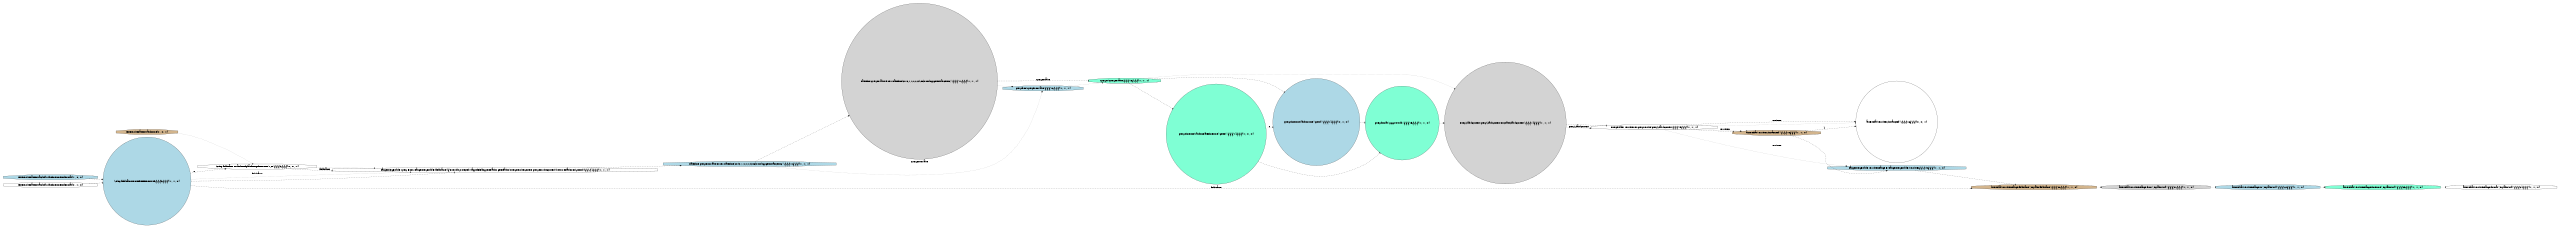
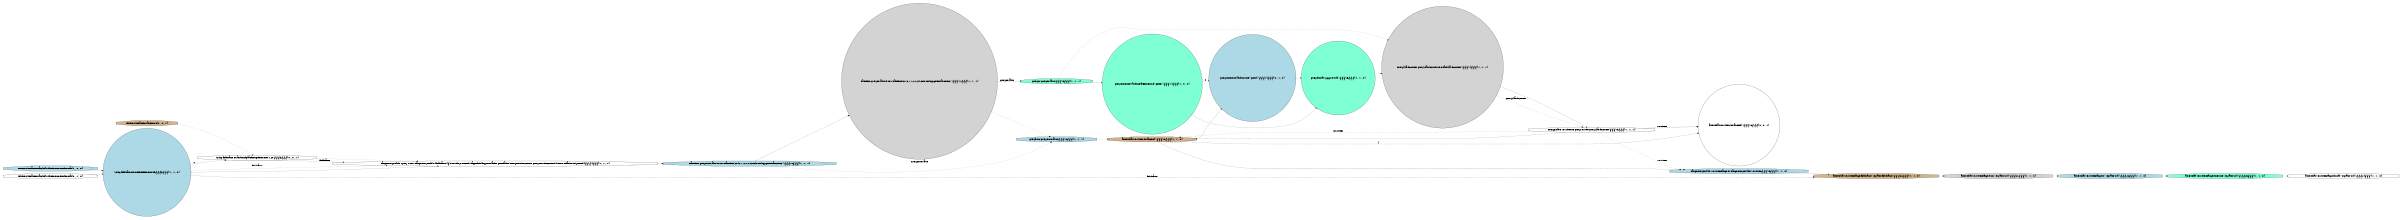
  digraph {
    rankdir=LR
    node [fillcolor=lightblue shape=octagon style=filled]
    edge [arrowhead=tee style=dashed]
    n1 [fillcolor=tan label="testRewriteDateToMatchNone['0', '0', '1']"]
    n2 [fillcolor=white label="String fieldName = randomAlphaOfLengthBetween(1,20)@@@3@@@['0', '0', '1']"]
    n3 [fillcolor=white label="RangeQueryBuilder query = new RangeQueryBuilder(fieldName){@Override protected MappedFieldType.Relation getRelation(QueryRewriteContext queryRewriteContext){return Relation.DISJOINT}}@@@4@@@['1', '1', '1']"]
    n4 [fillcolor=lightgrey label="DateTime queryToValue = new DateTime(2016,1,1,0,0,0,ISOChronology.getInstanceUTC())@@@11@@@['1', '1', '1']" shape=circle]
    n5 [label="query.from(queryFromValue)@@@12@@@['1', '1', '1']"]
    n6 [fillcolor=aquamarine label="query.to(queryToValue)@@@13@@@['1', '1', '1']"]
    n7 [fillcolor=lightgrey label="QueryShardContext queryShardContext = createShardContext()@@@14@@@['1', '1', '1']" shape=circle]
    n8 [label="query.timeZone(randomZone().getId())@@@14@@@['0', '1', '0']" shape=circle]
    n9 [fillcolor=aquamarine label="query.timeZone(randomDateTimeZone().getID())@@@14@@@['1', '0', '0']" shape=circle]
    n10 [fillcolor=aquamarine label="assertThat(rewrittenRange.timeZone(),equalTo(null))@@@23@@@['1', '1', '0']"]
    n11 [fillcolor=white label="assertThat(rewrittenRange.format(),equalTo(null))@@@24@@@['1', '1', '0']"]
    n12 [fillcolor=white label="QueryBuilder rewritten = query.rewrite(queryShardContext)@@@15@@@['1', '1', '1']"]
    n13 [fillcolor=white label="assertThat(rewritten,instanceOf())@@@16@@@['0', '0', '1']" shape=circle]
    n14 [fillcolor=tan label="assertThat(rewritten,instanceOf())@@@18@@@['1', '1', '0']"]
    n15 [label="RangeQueryBuilder rewrittenRange = (RangeQueryBuilder)rewritten@@@19@@@['1', '1', '0']"]
    n16 [fillcolor=aquamarine label="query.format(\"yyyy-MM-dd\")@@@15@@@['1', '1', '0']" shape=circle]
    n17 [label="testRewriteDateToMatchAllWithTimezoneAndFormat['1', '0', '0']"]
    n18 [label="String fieldName = DATE_FIELD_NAME@@@3@@@['1', '1', '0']" shape=circle]
    n19 [fillcolor=tan label="assertThat(rewrittenRange.fieldName(),equalTo(fieldName))@@@20@@@['1', '1', '0']"]
    n20 [fillcolor=lightgrey label="assertThat(rewrittenRange.from(),equalTo(null))@@@21@@@['1', '1', '0']"]
    n21 [label="assertThat(rewrittenRange.to(),equalTo(null))@@@22@@@['1', '1', '0']"]
    n22 [fillcolor=white label="testRewriteDateToMatchAllWithTimezoneAndFormat['0', '1', '0']"]
    n23 [label="DateTime queryFromValue = new DateTime(2015,1,1,0,0,0,ISOChronology.getInstanceUTC())@@@10@@@['1', '1', '1']"]
    n1 -> n2 [style=dotted]
    n2 -> n3 [style=dotted]
    n2 -> n3 [label=fieldName]
    n3 -> n23 [arrowhead=diamond]
    n4 -> n5 [arrowhead=diamond style=dotted]
    n4 -> n6 [label=queryToValue]
-   n5 -> n6 [style=dotted]
+   n5 -> n14 [style=dotted]
    n6 -> n7 [style=dotted]
-   n6 -> n8
+   n14 -> n8
    n6 -> n9
    n7 -> n12
    n7 -> n12 [arrowhead=diamond label=queryShardContext style=dotted]
    n8 -> n16
    n9 -> n8 [label=0 style=dotted]
    n9 -> n16
    n10 -> n11 [style=dotted]
    n12 -> n13 [arrowhead=diamond label=rewritten]
    n12 -> n13 [style=dotted]
    n12 -> n14 [arrowhead=diamond label=rewritten style=dotted]
    n12 -> n14
    n12 -> n15 [arrowhead=diamond label=rewritten style=dotted]
    n14 -> n13 [arrowhead=diamond label=4]
    n14 -> n15 [arrowhead=diamond]
    n15 -> n19
    n16 -> n7 [arrowhead=diamond style=dotted]
    n17 -> n18 [arrowhead=diamond]
    n18 -> n2 [arrowhead=diamond label=0]
    n18 -> n3 [label=fieldName style=dotted]
    n18 -> n3
    n18 -> n19 [arrowhead=diamond label=fieldName]
    n19 -> n20 [arrowhead=diamond style=dotted]
    n20 -> n21 [style=dotted]
    n21 -> n10 [arrowhead=diamond style=dotted]
    n22 -> n18
    n23 -> n4 [arrowhead=diamond]
    n23 -> n5 [arrowhead=diamond label=queryFromValue style=dotted]
  }
